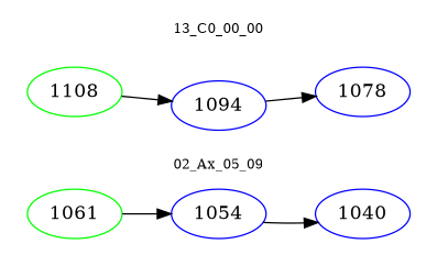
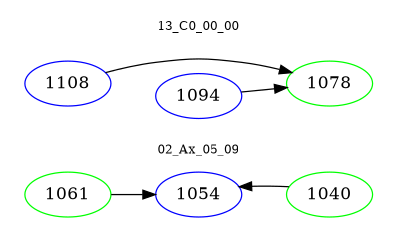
  digraph {
    rankdir=LR
    node [color=blue]
    edge [color=black]
    n1 [color=green label=1061]
    n2 [label=1054]
-   n3 [label=1040]
-   n4 [color=green label=1108]
+   n3 [color=green label=1040]
+   n4 [label=1108]
    n5 [label=1094]
-   n6 [label=1078]
+   n6 [color=green label=1078]
    subgraph cluster_1 {
      color=white
      fontsize=10
      label="02_Ax_05_09"
      n1
      n2
      n3
    }
    subgraph cluster_2 {
      color=white
      fontsize=10
      label="13_C0_00_00"
      n4
      n5
      n6
    }
    n1 -> n2
-   n2 -> n3
-   n4 -> n5
+   n3 -> n2
+   n4 -> n6
    n5 -> n6
  }
